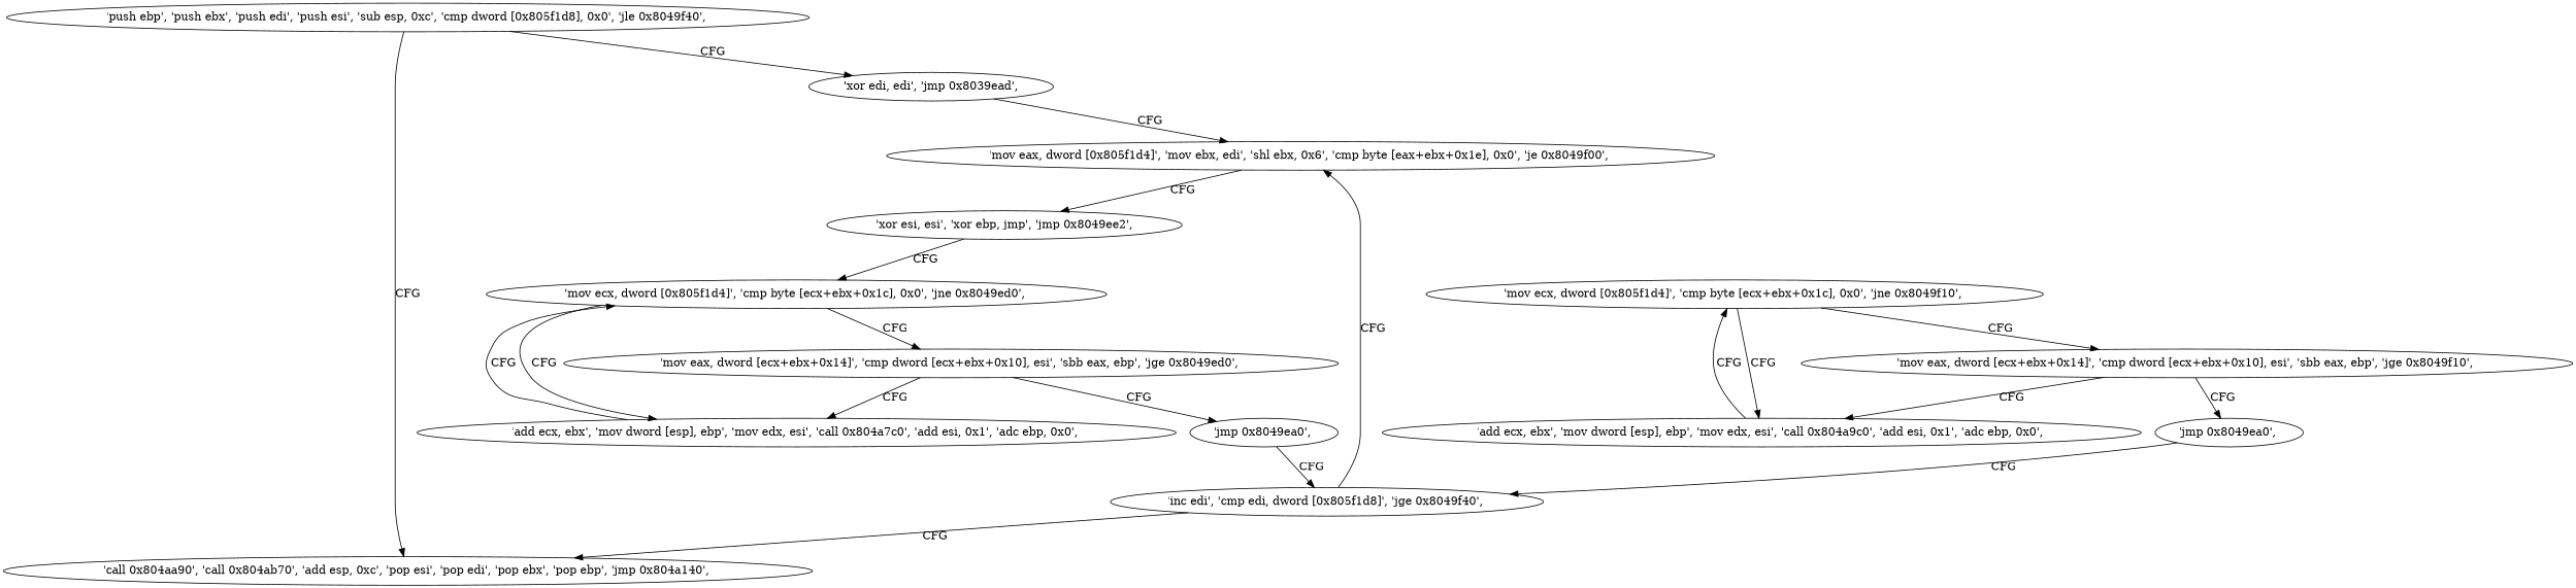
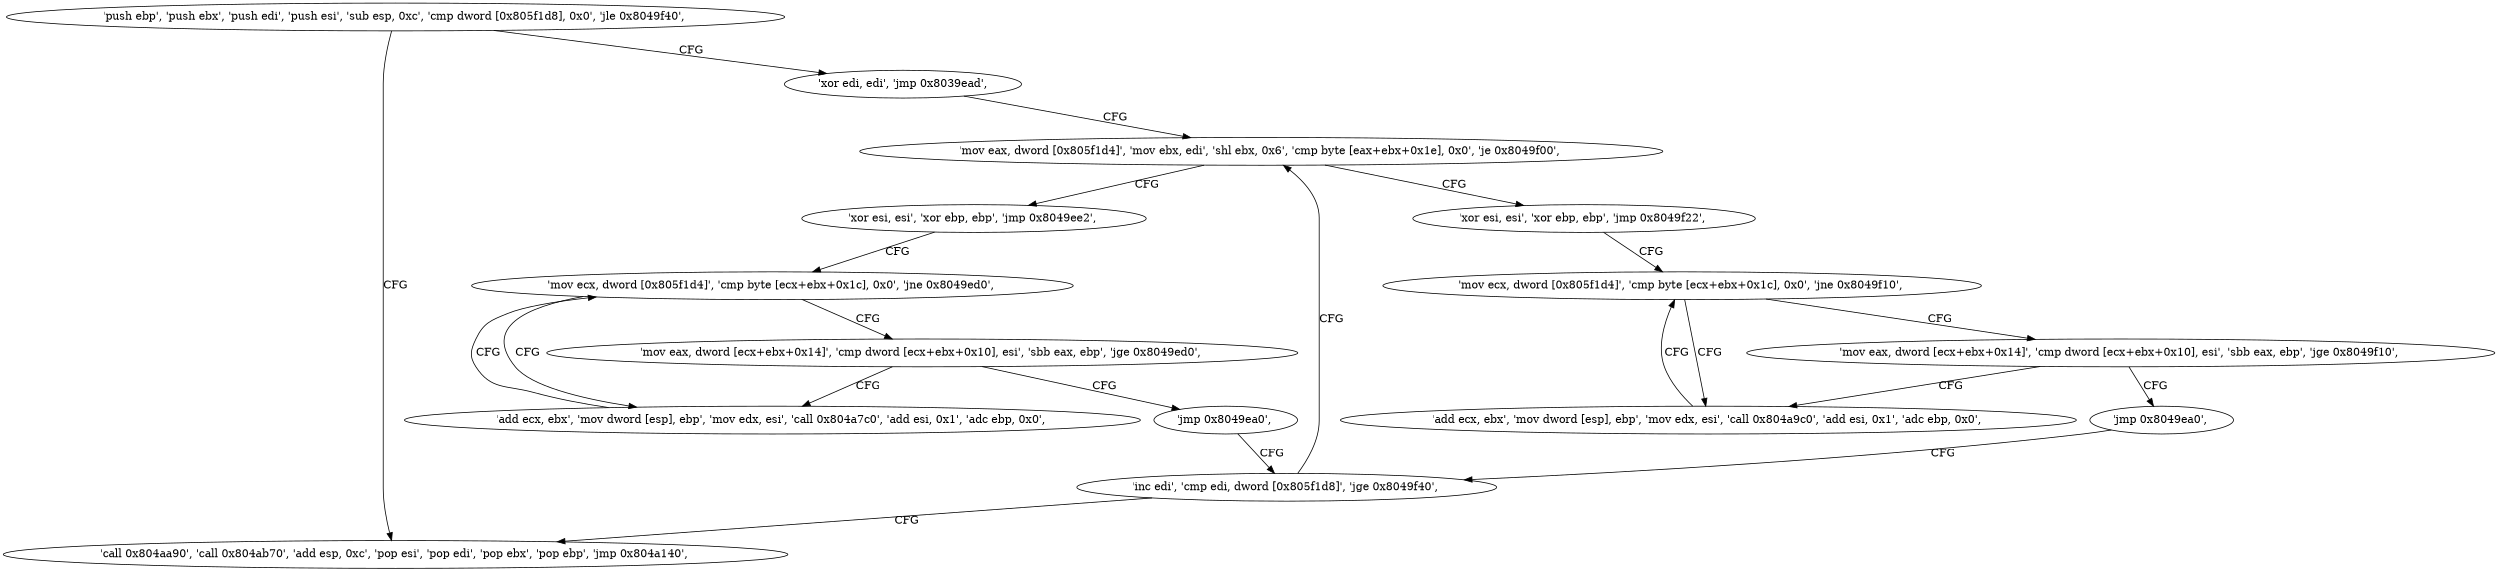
  digraph {
    n1 [label="'push ebp', 'push ebx', 'push edi', 'push esi', 'sub esp, 0xc', 'cmp dword [0x805f1d8], 0x0', 'jle 0x8049f40', "]
    n2 [label="'call 0x804aa90', 'call 0x804ab70', 'add esp, 0xc', 'pop esi', 'pop edi', 'pop ebx', 'pop ebp', 'jmp 0x804a140', "]
    n3 [label="'xor edi, edi', 'jmp 0x8039ead',"]
    n4 [label="'mov eax, dword [0x805f1d4]', 'mov ebx, edi', 'shl ebx, 0x6', 'cmp byte [eax+ebx+0x1e], 0x0', 'je 0x8049f00', "]
-   n6 [label="'xor esi, esi', 'xor ebp, jmp', 'jmp 0x8049ee2',"]
+   n5 [label="'xor esi, esi', 'xor ebp, ebp', 'jmp 0x8049f22', "]
+   n6 [label="'xor esi, esi', 'xor ebp, ebp', 'jmp 0x8049ee2', "]
    n7 [label="'mov ecx, dword [0x805f1d4]', 'cmp byte [ecx+ebx+0x1c], 0x0', 'jne 0x8049f10', "]
    n8 [label="'mov ecx, dword [0x805f1d4]', 'cmp byte [ecx+ebx+0x1c], 0x0', 'jne 0x8049ed0', "]
    n9 [label="'add ecx, ebx', 'mov dword [esp], ebp', 'mov edx, esi', 'call 0x804a9c0', 'add esi, 0x1', 'adc ebp, 0x0', "]
    n10 [label="'mov eax, dword [ecx+ebx+0x14]', 'cmp dword [ecx+ebx+0x10], esi', 'sbb eax, ebp', 'jge 0x8049f10', "]
    n11 [label="'add ecx, ebx', 'mov dword [esp], ebp', 'mov edx, esi', 'call 0x804a7c0', 'add esi, 0x1', 'adc ebp, 0x0', "]
    n12 [label="'mov eax, dword [ecx+ebx+0x14]', 'cmp dword [ecx+ebx+0x10], esi', 'sbb eax, ebp', 'jge 0x8049ed0', "]
    n13 [label="'jmp 0x8049ea0', "]
    n14 [label="'jmp 0x8049ea0', "]
    n15 [label="'inc edi', 'cmp edi, dword [0x805f1d8]', 'jge 0x8049f40', "]
    n1 -> n2 [label=CFG]
    n1 -> n3 [label=CFG]
    n3 -> n4 [label=CFG]
+   n4 -> n5 [label=CFG]
    n4 -> n6 [label=CFG]
+   n5 -> n7 [label=CFG]
    n6 -> n8 [label=CFG]
    n7 -> n9 [label=CFG]
    n7 -> n10 [label=CFG]
    n8 -> n11 [label=CFG]
    n8 -> n12 [label=CFG]
    n9 -> n7 [label=CFG]
    n10 -> n9 [label=CFG]
    n10 -> n13 [label=CFG]
    n11 -> n8 [label=CFG]
    n12 -> n11 [label=CFG]
    n12 -> n14 [label=CFG]
    n13 -> n15 [label=CFG]
    n14 -> n15 [label=CFG]
    n15 -> n2 [label=CFG]
    n15 -> n4 [label=CFG]
  }
